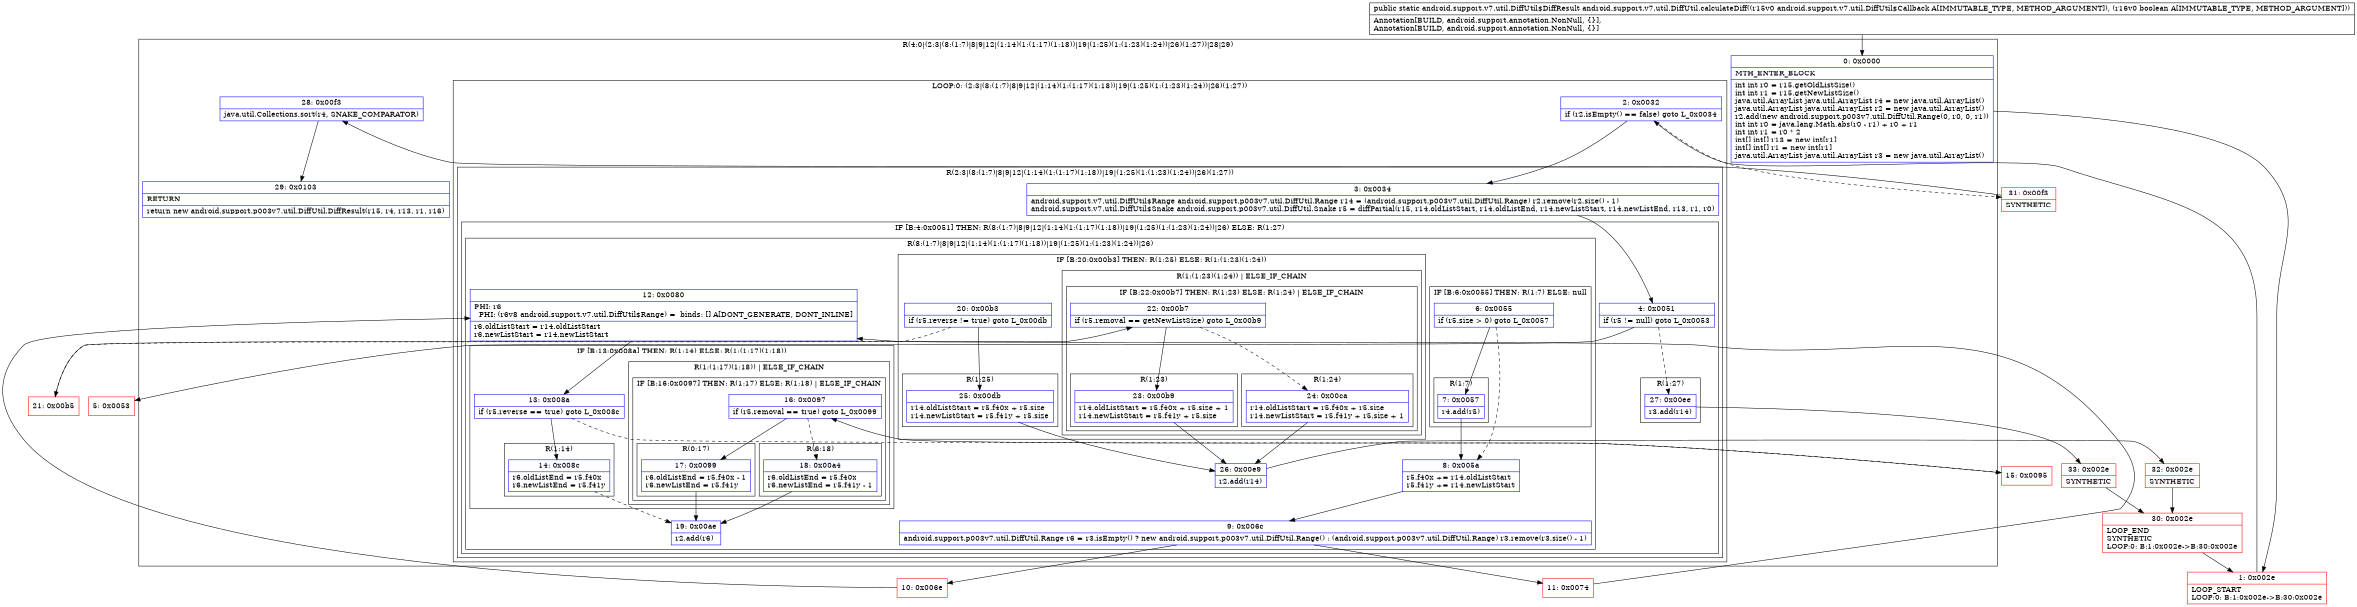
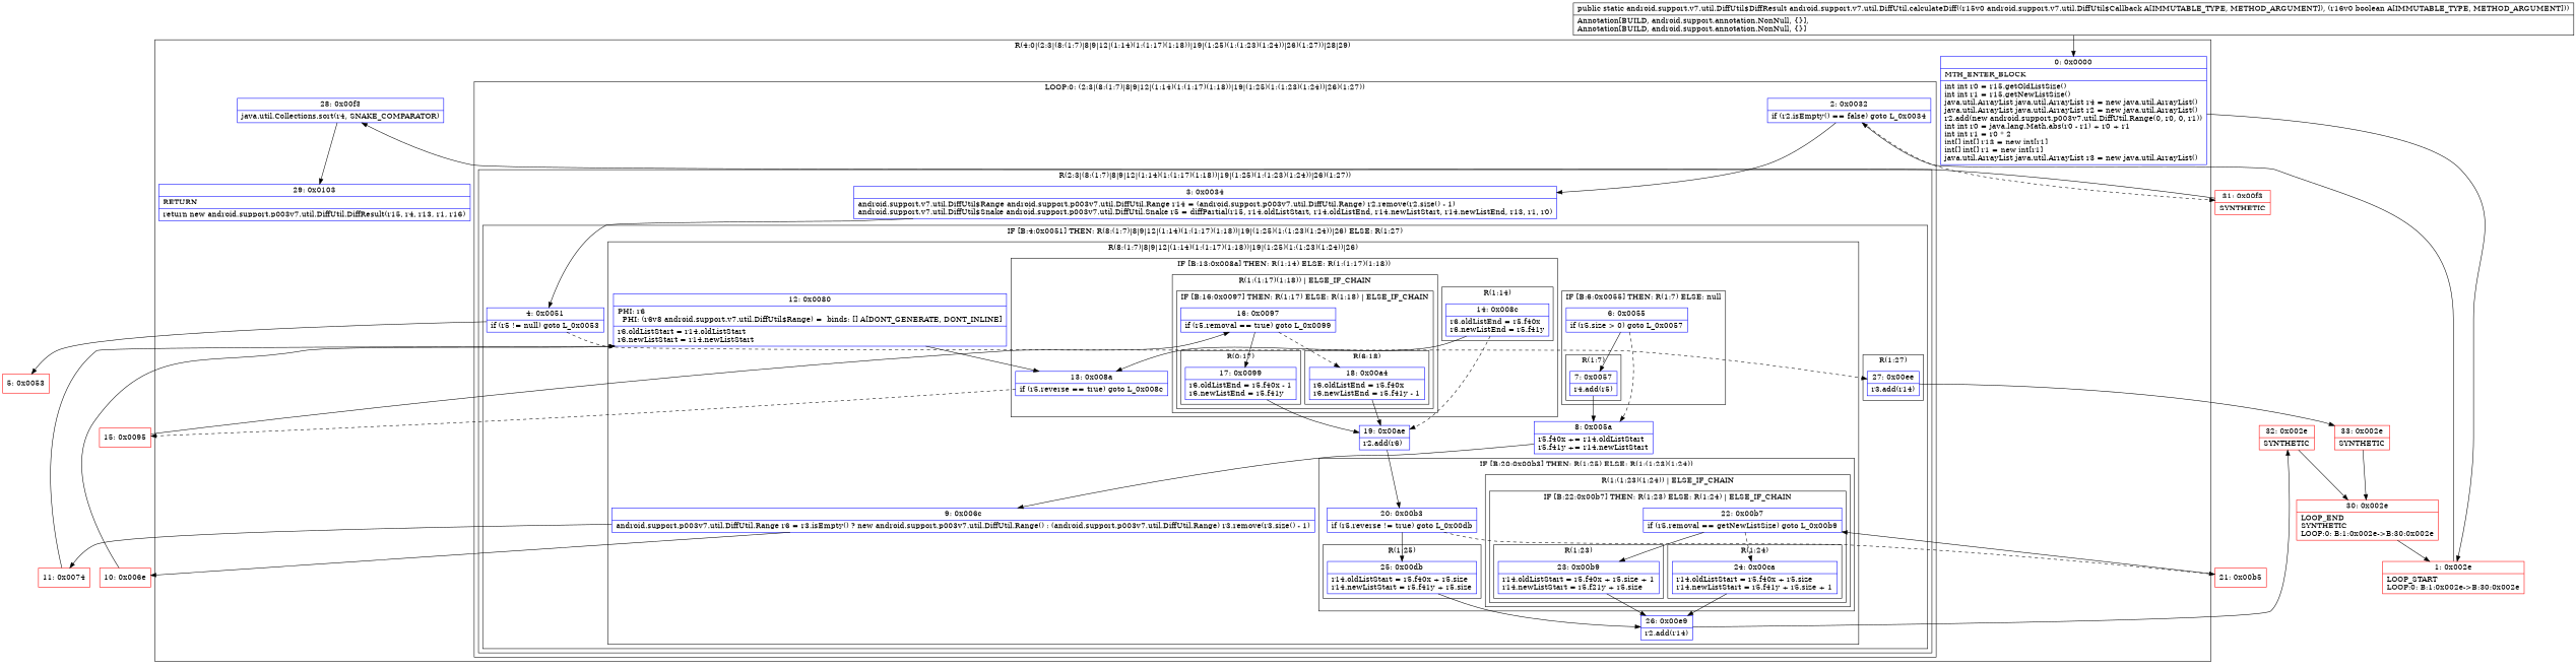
  digraph {
    node [color=blue shape=record]
    n1 [label="{7\:\ 0x0057|r4.add(r5)\l}"]
    n2 [label="{6\:\ 0x0055|if (r5.size \> 0) goto L_0x0057\l}"]
    n3 [label="{14\:\ 0x008c|r6.oldListEnd = r5.f40x\lr6.newListEnd = r5.f41y\l}"]
    n4 [label="{17\:\ 0x0099|r6.oldListEnd = r5.f40x \- 1\lr6.newListEnd = r5.f41y\l}"]
    n5 [label="{18\:\ 0x00a4|r6.oldListEnd = r5.f40x\lr6.newListEnd = r5.f41y \- 1\l}"]
    n6 [label="{16\:\ 0x0097|if (r5.removal == true) goto L_0x0099\l}"]
    n7 [label="{13\:\ 0x008a|if (r5.reverse == true) goto L_0x008c\l}"]
    n8 [label="{25\:\ 0x00db|r14.oldListStart = r5.f40x + r5.size\lr14.newListStart = r5.f41y + r5.size\l}"]
-   n9 [label="{23\:\ 0x00b9|r14.oldListStart = r5.f40x + r5.size + 1\lr14.newListStart = r5.f41y + r5.size\l}"]
+   n9 [label="{23\:\ 0x00b9|r14.oldListStart = r5.f40x + r5.size + 1\lr14.newListStart = r5.f21y + r5.size\l}"]
    n10 [label="{24\:\ 0x00ca|r14.oldListStart = r5.f40x + r5.size\lr14.newListStart = r5.f41y + r5.size + 1\l}"]
    n11 [label="{22\:\ 0x00b7|if (r5.removal == getNewListSize) goto L_0x00b9\l}"]
    n12 [label="{20\:\ 0x00b3|if (r5.reverse != true) goto L_0x00db\l}"]
    n13 [label="{8\:\ 0x005a|r5.f40x += r14.oldListStart\lr5.f41y += r14.newListStart\l}"]
    n14 [label="{9\:\ 0x006c|android.support.p003v7.util.DiffUtil.Range r6 = r3.isEmpty() ? new android.support.p003v7.util.DiffUtil.Range() : (android.support.p003v7.util.DiffUtil.Range) r3.remove(r3.size() \- 1)\l}"]
    n15 [label="{12\:\ 0x0080|PHI: r6 \l  PHI: (r6v8 android.support.v7.util.DiffUtil$Range) =  binds: [] A[DONT_GENERATE, DONT_INLINE]\l|r6.oldListStart = r14.oldListStart\lr6.newListStart = r14.newListStart\l}"]
    n16 [label="{19\:\ 0x00ae|r2.add(r6)\l}"]
    n17 [label="{26\:\ 0x00e9|r2.add(r14)\l}"]
    n18 [label="{27\:\ 0x00ee|r3.add(r14)\l}"]
    n19 [label="{4\:\ 0x0051|if (r5 != null) goto L_0x0053\l}"]
    n20 [label="{3\:\ 0x0034|android.support.v7.util.DiffUtil$Range android.support.p003v7.util.DiffUtil.Range r14 = (android.support.p003v7.util.DiffUtil.Range) r2.remove(r2.size() \- 1)\landroid.support.v7.util.DiffUtil$Snake android.support.p003v7.util.DiffUtil.Snake r5 = diffPartial(r15, r14.oldListStart, r14.oldListEnd, r14.newListStart, r14.newListEnd, r13, r1, r0)\l}"]
    n21 [label="{2\:\ 0x0032|if (r2.isEmpty() == false) goto L_0x0034\l}"]
    n22 [label="{0\:\ 0x0000|MTH_ENTER_BLOCK\l|int int r0 = r15.getOldListSize()\lint int r1 = r15.getNewListSize()\ljava.util.ArrayList java.util.ArrayList r4 = new java.util.ArrayList()\ljava.util.ArrayList java.util.ArrayList r2 = new java.util.ArrayList()\lr2.add(new android.support.p003v7.util.DiffUtil.Range(0, r0, 0, r1))\lint int r0 = java.lang.Math.abs(r0 \- r1) + r0 + r1\lint int r1 = r0 * 2\lint[] int[] r13 = new int[r1]\lint[] int[] r1 = new int[r1]\ljava.util.ArrayList java.util.ArrayList r3 = new java.util.ArrayList()\l}"]
    n23 [label="{28\:\ 0x00f3|java.util.Collections.sort(r4, SNAKE_COMPARATOR)\l}"]
    n24 [label="{29\:\ 0x0103|RETURN\l|return new android.support.p003v7.util.DiffUtil.DiffResult(r15, r4, r13, r1, r16)\l}"]
    n25 [color=red label="{15\:\ 0x0095}"]
    n26 [color=red label="{21\:\ 0x00b5}"]
    n27 [color=red label="{10\:\ 0x006e}"]
    n28 [color=red label="{11\:\ 0x0074}"]
    n29 [color=red label="{32\:\ 0x002e|SYNTHETIC\l}"]
    n30 [color=red label="{33\:\ 0x002e|SYNTHETIC\l}"]
    n31 [color=red label="{5\:\ 0x0053}"]
    n32 [color=red label="{31\:\ 0x00f3|SYNTHETIC\l}"]
    n33 [color=red label="{1\:\ 0x002e|LOOP_START\lLOOP:0: B:1:0x002e\-\>B:30:0x002e\l}"]
    n34 [color=red label="{30\:\ 0x002e|LOOP_END\lSYNTHETIC\lLOOP:0: B:1:0x002e\-\>B:30:0x002e\l}"]
    n35 [label="{public static android.support.v7.util.DiffUtil$DiffResult android.support.v7.util.DiffUtil.calculateDiff((r15v0 android.support.v7.util.DiffUtil$Callback A[IMMUTABLE_TYPE, METHOD_ARGUMENT]), (r16v0 boolean A[IMMUTABLE_TYPE, METHOD_ARGUMENT]))  | Annotation[BUILD, android.support.annotation.NonNull, \{\}], \lAnnotation[BUILD, android.support.annotation.NonNull, \{\}]\l}" color=""]
    subgraph cluster_1 {
      label="R(4:0|(2:3|(8:(1:7)|8|9|12|(1:14)(1:(1:17)(1:18))|19|(1:25)(1:(1:23)(1:24))|26)(1:27))|28|29)"
      n22
      n23
      n24
      subgraph cluster_2 {
        label="LOOP:0: (2:3|(8:(1:7)|8|9|12|(1:14)(1:(1:17)(1:18))|19|(1:25)(1:(1:23)(1:24))|26)(1:27))"
        n21
        subgraph cluster_3 {
          label="R(2:3|(8:(1:7)|8|9|12|(1:14)(1:(1:17)(1:18))|19|(1:25)(1:(1:23)(1:24))|26)(1:27))"
          n20
          subgraph cluster_4 {
            label="IF [B:4:0x0051] THEN: R(8:(1:7)|8|9|12|(1:14)(1:(1:17)(1:18))|19|(1:25)(1:(1:23)(1:24))|26) ELSE: R(1:27)"
            n19
            subgraph cluster_5 {
              label="R(8:(1:7)|8|9|12|(1:14)(1:(1:17)(1:18))|19|(1:25)(1:(1:23)(1:24))|26)"
              n13
              n14
              n15
              n16
              n17
              subgraph cluster_6 {
                label="IF [B:6:0x0055] THEN: R(1:7) ELSE: null"
                n2
                subgraph cluster_7 {
                  label="R(1:7)"
                  n1
                }
              }
              subgraph cluster_8 {
                label="IF [B:13:0x008a] THEN: R(1:14) ELSE: R(1:(1:17)(1:18))"
                n7
                subgraph cluster_9 {
                  label="R(1:14)"
                  n3
                }
                subgraph cluster_10 {
                  label="R(1:(1:17)(1:18)) | ELSE_IF_CHAIN\l"
                  subgraph cluster_11 {
                    label="IF [B:16:0x0097] THEN: R(1:17) ELSE: R(1:18) | ELSE_IF_CHAIN\l"
                    n6
                    subgraph cluster_12 {
                      label="R(0:17)"
                      n4
                    }
                    subgraph cluster_13 {
                      label="R(6:18)"
                      n5
                    }
                  }
                }
              }
              subgraph cluster_14 {
                label="IF [B:20:0x00b3] THEN: R(1:25) ELSE: R(1:(1:23)(1:24))"
                n12
                subgraph cluster_15 {
                  label="R(1:25)"
                  n8
                }
                subgraph cluster_16 {
                  label="R(1:(1:23)(1:24)) | ELSE_IF_CHAIN\l"
                  subgraph cluster_17 {
                    label="IF [B:22:0x00b7] THEN: R(1:23) ELSE: R(1:24) | ELSE_IF_CHAIN\l"
                    n11
                    subgraph cluster_18 {
                      label="R(1:23)"
                      n9
                    }
                    subgraph cluster_19 {
                      label="R(1:24)"
                      n10
                    }
                  }
                }
              }
            }
            subgraph cluster_20 {
              label="R(1:27)"
              n18
            }
          }
        }
      }
    }
    n1 -> n13
    n2 -> n1
    n2 -> n13 [style=dashed]
    n3 -> n16 [style=dashed]
    n4 -> n16
    n5 -> n16
    n6 -> n4
    n6 -> n5 [style=dashed]
-   n7 -> n3
+   n3 -> n7
    n7 -> n25 [style=dashed]
    n8 -> n17
    n9 -> n17
    n10 -> n17
    n11 -> n9
    n11 -> n10 [style=dashed]
    n12 -> n8
    n12 -> n26 [style=dashed]
    n13 -> n14
    n14 -> n27
    n14 -> n28
    n15 -> n7
+   n16 -> n12
    n17 -> n29
    n18 -> n30
    n19 -> n18 [style=dashed]
    n19 -> n31
    n20 -> n19
    n21 -> n20
    n21 -> n32 [style=dashed]
    n22 -> n33
    n23 -> n24
    n25 -> n6
    n26 -> n11
    n27 -> n15
    n28 -> n15
    n29 -> n34
    n30 -> n34
    n32 -> n23
    n33 -> n21
    n34 -> n33
    n35 -> n22
  }
